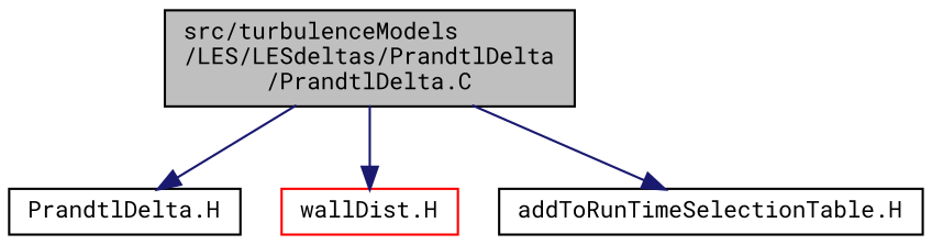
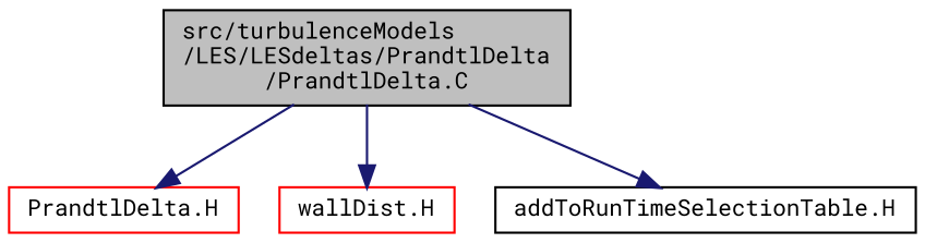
  digraph {
    fontname="Roboto Mono"
    node [color=black fontname="Roboto Mono" fontsize=10 shape=record]
    edge [color=midnightblue fontname="Roboto Mono" fontsize=10 labelfontname=FreeSans labelfontsize=10 style=solid]
    n1 [fillcolor=grey75 fontcolor=black height=0.2 label="src/turbulenceModels\l/LES/LESdeltas/PrandtlDelta\l/PrandtlDelta.C" style=filled width=0.4]
-   n2 [height=0.2 label="PrandtlDelta.H" width=0.4]
+   n2 [color=red height=0.2 label="PrandtlDelta.H" width=0.4]
    n3 [color=red height=0.2 label="wallDist.H" width=0.4]
    n4 [height=0.2 label="addToRunTimeSelectionTable.H" width=0.4]
    n1 -> n2
    n1 -> n3
    n1 -> n4
  }
